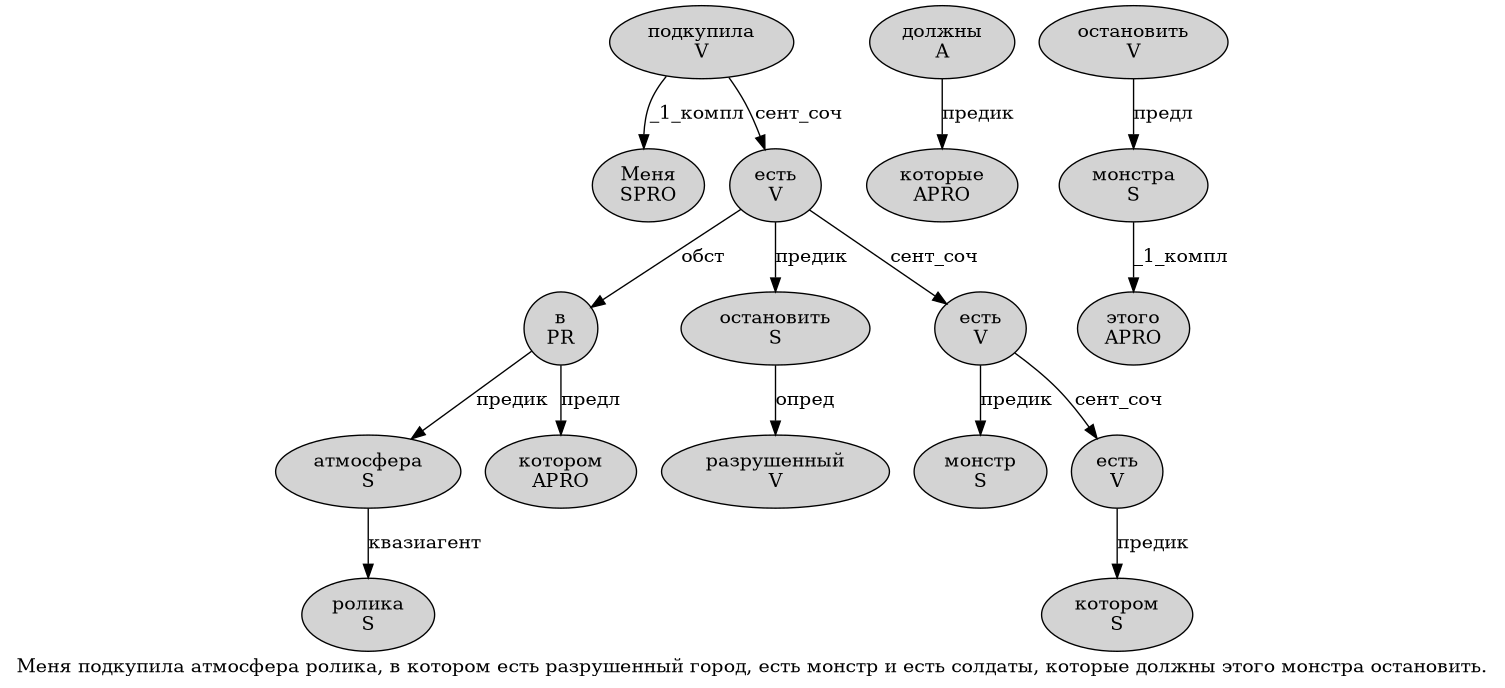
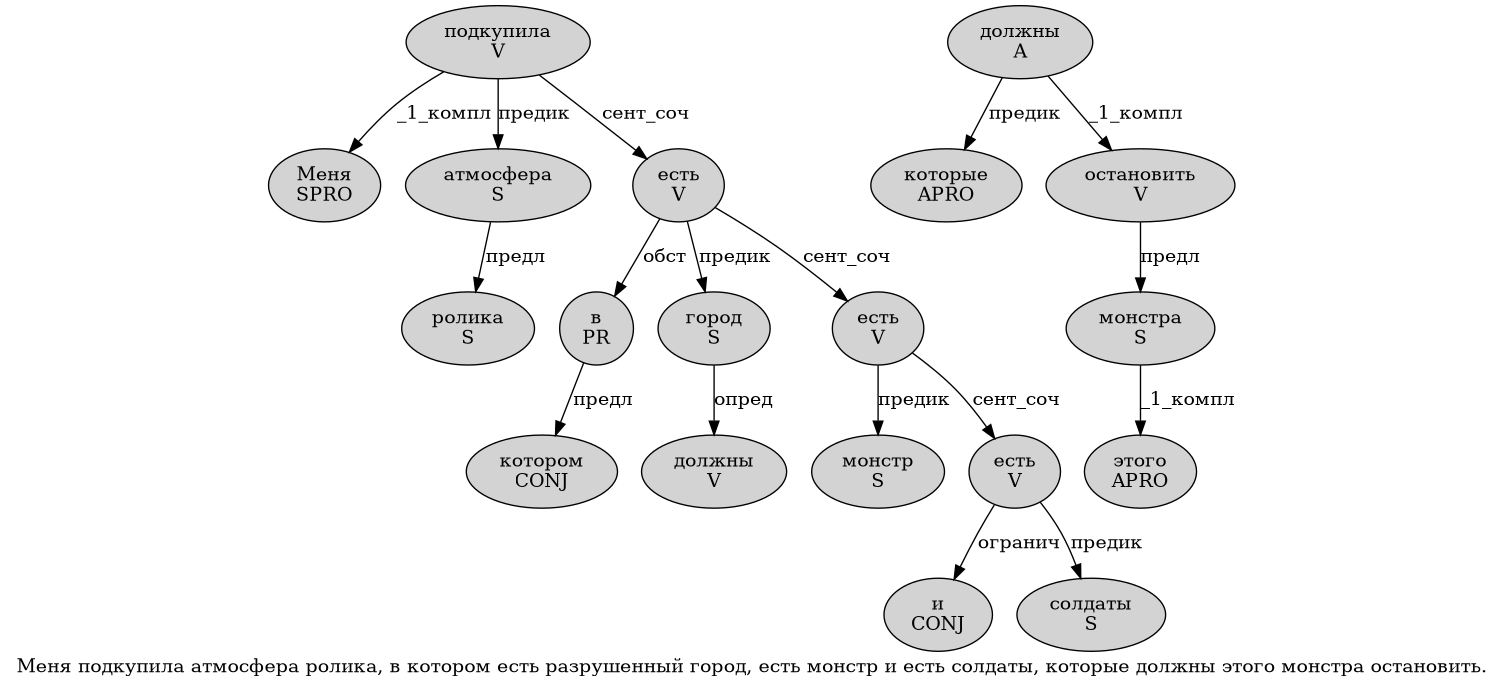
  digraph {
    label="Меня подкупила атмосфера ролика, в котором есть разрушенный город, есть монстр и есть солдаты, которые должны этого монстра остановить."
    node [fillcolor=lightgray penwidth=1 shape=ellipse style=filled]
    n1 [label="Меня\nSPRO"]
    n2 [label="подкупила\nV"]
    n3 [label="атмосфера\nS"]
    n4 [label="есть\nV"]
    n5 [label="ролика\nS"]
    n6 [label="в\nPR"]
-   n7 [label="остановить\nS"]
+   n7 [label="город\nS"]
    n8 [label="есть\nV"]
-   n9 [label="котором\nAPRO"]
-   n10 [label="разрушенный\nV"]
+   n9 [label="котором\nCONJ"]
+   n10 [label="должны\nV"]
    n11 [label="монстр\nS"]
    n12 [label="есть\nV"]
-   n14 [label="котором\nS"]
+   n13 [label="и\nCONJ"]
+   n14 [label="солдаты\nS"]
    n15 [label="должны\nA"]
    n16 [label="которые\nAPRO"]
    n17 [label="остановить\nV"]
    n18 [label="монстра\nS"]
    n19 [label="этого\nAPRO"]
    n2 -> n1 [label="_1_компл"]
-   n6 -> n3 [label="предик"]
+   n2 -> n3 [label="предик"]
    n2 -> n4 [label="сент_соч"]
-   n3 -> n5 [label="квазиагент"]
+   n3 -> n5 [label="предл"]
    n4 -> n6 [label="обст"]
    n4 -> n7 [label="предик"]
    n4 -> n8 [label="сент_соч"]
    n6 -> n9 [label="предл"]
    n7 -> n10 [label="опред"]
    n8 -> n11 [label="предик"]
    n8 -> n12 [label="сент_соч"]
+   n12 -> n13 [label="огранич"]
    n12 -> n14 [label="предик"]
    n15 -> n16 [label="предик"]
+   n15 -> n17 [label="_1_компл"]
    n17 -> n18 [label="предл"]
    n18 -> n19 [label="_1_компл"]
  }
